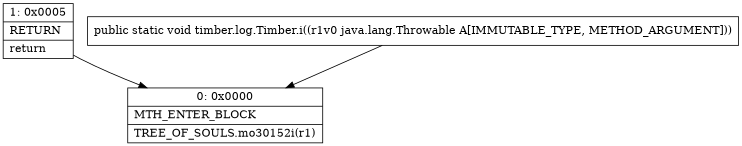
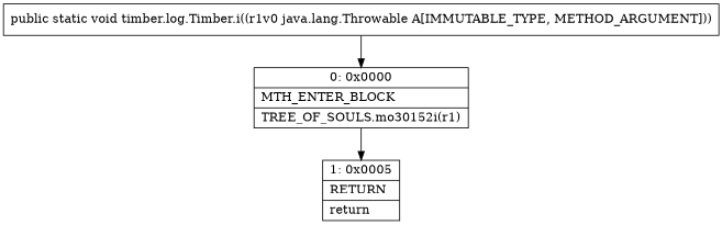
  digraph {
    node [shape=record]
    n1 [label="{0\:\ 0x0000|MTH_ENTER_BLOCK\l|TREE_OF_SOULS.mo30152i(r1)\l}"]
    n2 [label="{1\:\ 0x0005|RETURN\l|return\l}"]
    n3 [label="{public static void timber.log.Timber.i((r1v0 java.lang.Throwable A[IMMUTABLE_TYPE, METHOD_ARGUMENT])) }"]
-   n2 -> n1
+   n1 -> n2
    n3 -> n1
  }
